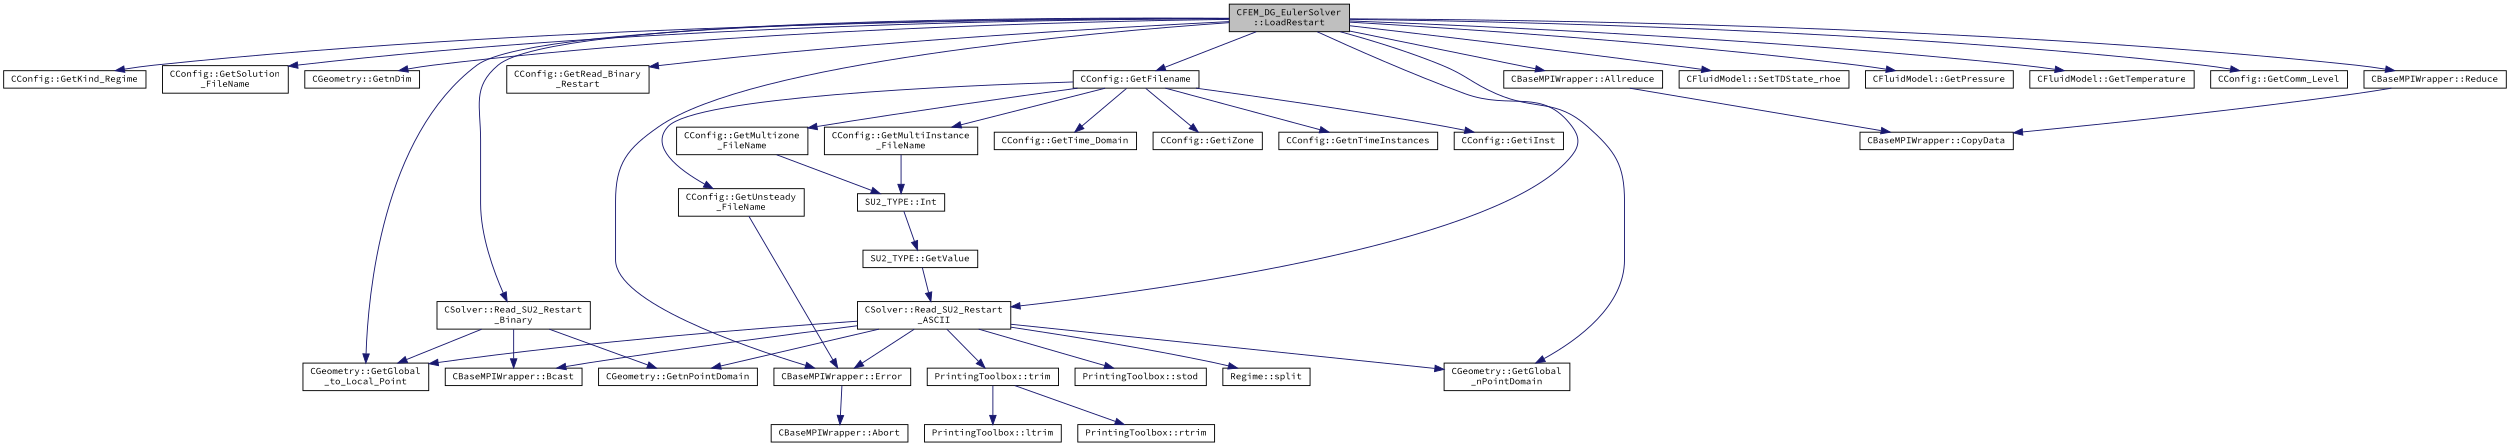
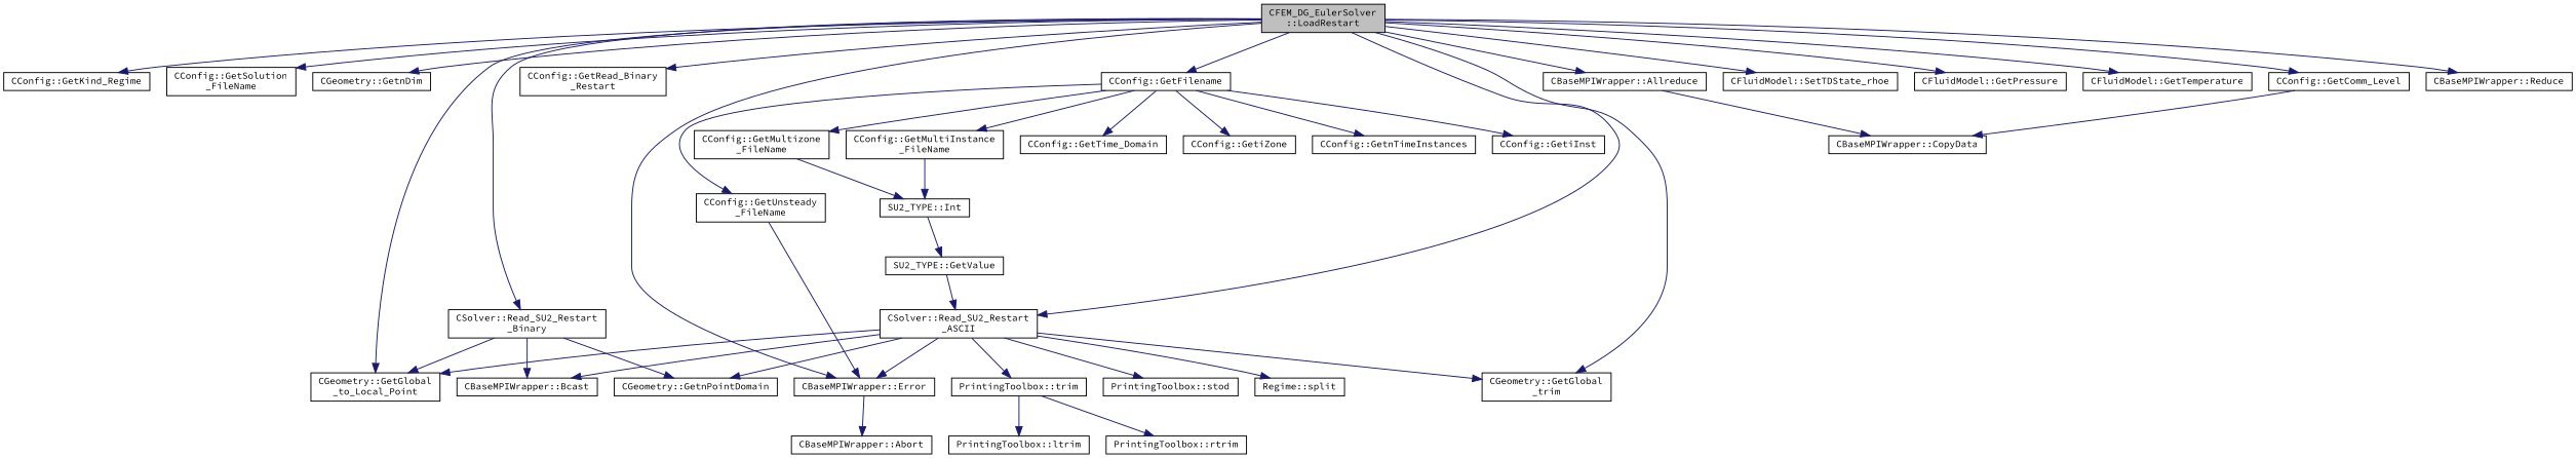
  digraph {
    fontname="Source Code Pro"
    rankdir=TB
    node [color=black fillcolor=white fontname="Source Code Pro" fontsize=10 shape=record style=filled]
    edge [color=midnightblue fontname="Source Code Pro" fontsize=10 labelfontname=Helvetica labelfontsize=10 style=solid]
    n1 [fillcolor=grey75 fontcolor=black height=0.2 label="CFEM_DG_EulerSolver\l::LoadRestart" width=0.4]
    n2 [height=0.2 label="CConfig::GetKind_Regime" width=0.4]
    n3 [height=0.2 label="CConfig::GetSolution\l_FileName" width=0.4]
    n4 [height=0.2 label="CGeometry::GetnDim" width=0.4]
    n5 [height=0.2 label="CConfig::GetFilename" width=0.4]
    n6 [height=0.2 label="CBaseMPIWrapper::Error" width=0.4]
    n7 [height=0.2 label="CConfig::GetRead_Binary\l_Restart" width=0.4]
    n8 [height=0.2 label="CSolver::Read_SU2_Restart\l_Binary" width=0.4]
-   n9 [height=0.2 label="CGeometry::GetGlobal\l_nPointDomain" width=0.4]
+   n9 [height=0.2 label="CGeometry::GetGlobal\l_trim" width=0.4]
    n10 [height=0.2 label="CGeometry::GetGlobal\l_to_Local_Point" width=0.4]
    n11 [height=0.2 label="CSolver::Read_SU2_Restart\l_ASCII" width=0.4]
    n12 [height=0.2 label="CBaseMPIWrapper::Allreduce" width=0.4]
    n13 [height=0.2 label="CFluidModel::SetTDState_rhoe" width=0.4]
    n14 [height=0.2 label="CFluidModel::GetPressure" width=0.4]
    n15 [height=0.2 label="CFluidModel::GetTemperature" width=0.4]
    n16 [height=0.2 label="CConfig::GetComm_Level" width=0.4]
    n17 [height=0.2 label="CBaseMPIWrapper::Reduce" width=0.4]
    n18 [height=0.2 label="CConfig::GetMultizone\l_FileName" width=0.4]
    n19 [height=0.2 label="CConfig::GetiZone" width=0.4]
    n20 [height=0.2 label="CConfig::GetnTimeInstances" width=0.4]
    n21 [height=0.2 label="CConfig::GetMultiInstance\l_FileName" width=0.4]
    n22 [height=0.2 label="CConfig::GetiInst" width=0.4]
    n23 [height=0.2 label="CConfig::GetTime_Domain" width=0.4]
    n24 [height=0.2 label="CConfig::GetUnsteady\l_FileName" width=0.4]
    n25 [height=0.2 label="CBaseMPIWrapper::Abort" width=0.4]
    n26 [height=0.2 label="CGeometry::GetnPointDomain" width=0.4]
    n27 [height=0.2 label="CBaseMPIWrapper::Bcast" width=0.4]
    n28 [height=0.2 label="Regime::split" width=0.4]
    n29 [height=0.2 label="PrintingToolbox::trim" width=0.4]
    n30 [height=0.2 label="PrintingToolbox::stod" width=0.4]
    n31 [height=0.2 label="CBaseMPIWrapper::CopyData" width=0.4]
    n32 [height=0.2 label="SU2_TYPE::Int" width=0.4]
    n33 [height=0.2 label="SU2_TYPE::GetValue" width=0.4]
    n34 [height=0.2 label="PrintingToolbox::ltrim" width=0.4]
    n35 [height=0.2 label="PrintingToolbox::rtrim" width=0.4]
    n1 -> n2
    n1 -> n3
    n1 -> n4
    n1 -> n5
    n1 -> n6
    n1 -> n7
    n1 -> n8
    n1 -> n9
    n1 -> n10
    n1 -> n11
    n1 -> n12
    n1 -> n13
    n1 -> n14
    n1 -> n15
    n1 -> n16
    n1 -> n17
    n5 -> n18
    n5 -> n19
    n5 -> n20
    n5 -> n21
    n5 -> n22
    n5 -> n23
    n5 -> n24
    n6 -> n25
    n8 -> n10
    n8 -> n26
    n8 -> n27
    n11 -> n6
    n11 -> n9
    n11 -> n10
    n11 -> n26
    n11 -> n27
    n11 -> n28
    n11 -> n29
    n11 -> n30
    n12 -> n31
-   n17 -> n31
+   n16 -> n31
    n18 -> n32
    n21 -> n32
    n24 -> n6
    n29 -> n34
    n29 -> n35
    n32 -> n33
    n33 -> n11
  }
